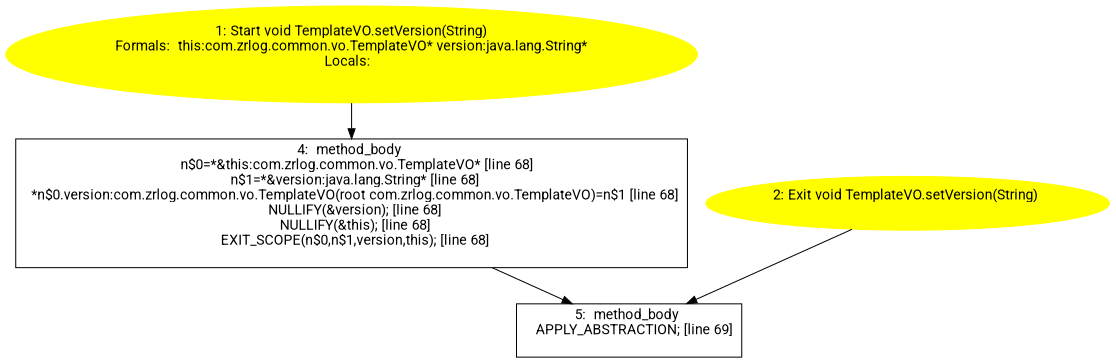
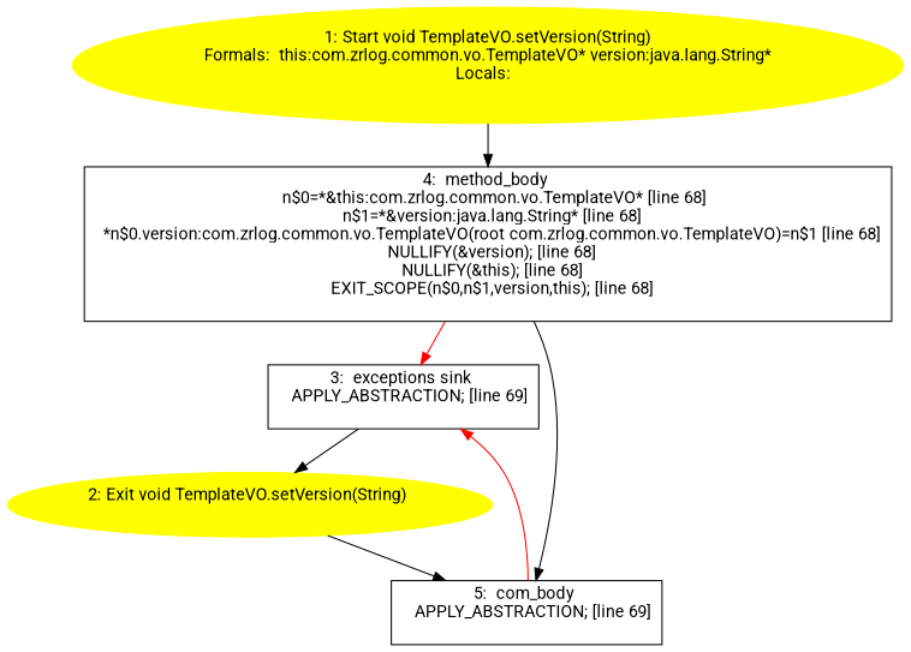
  digraph {
    fontname=Roboto
    node [fontname=Roboto shape=box]
    edge [fontname=Roboto]
    n1 [color=yellow label="1: Start void TemplateVO.setVersion(String)\nFormals:  this:com.zrlog.common.vo.TemplateVO* version:java.lang.String*\nLocals:  \n  " style=filled shape=""]
    n2 [label="4:  method_body \n   n$0=*&this:com.zrlog.common.vo.TemplateVO* [line 68]\n  n$1=*&version:java.lang.String* [line 68]\n  *n$0.version:com.zrlog.common.vo.TemplateVO(root com.zrlog.common.vo.TemplateVO)=n$1 [line 68]\n  NULLIFY(&version); [line 68]\n  NULLIFY(&this); [line 68]\n  EXIT_SCOPE(n$0,n$1,version,this); [line 68]\n "]
-   n4 [label="5:  method_body \n   APPLY_ABSTRACTION; [line 69]\n "]
+   n3 [label="3:  exceptions sink \n   APPLY_ABSTRACTION; [line 69]\n "]
+   n4 [label="5:  com_body \n   APPLY_ABSTRACTION; [line 69]\n "]
    n5 [color=yellow label="2: Exit void TemplateVO.setVersion(String) \n  " style=filled shape=""]
    n1 -> n2
+   n2 -> n3 [color=red]
    n2 -> n4
+   n3 -> n5
+   n4 -> n3 [color=red]
    n5 -> n4
  }
